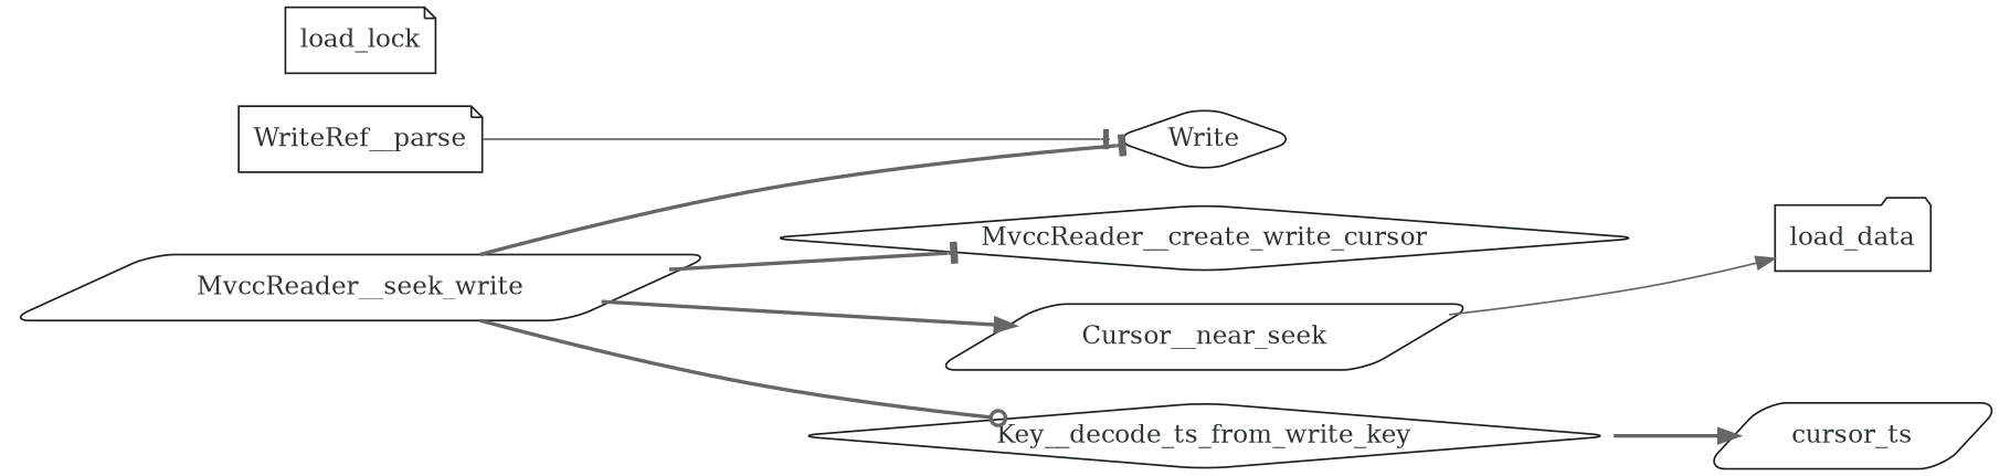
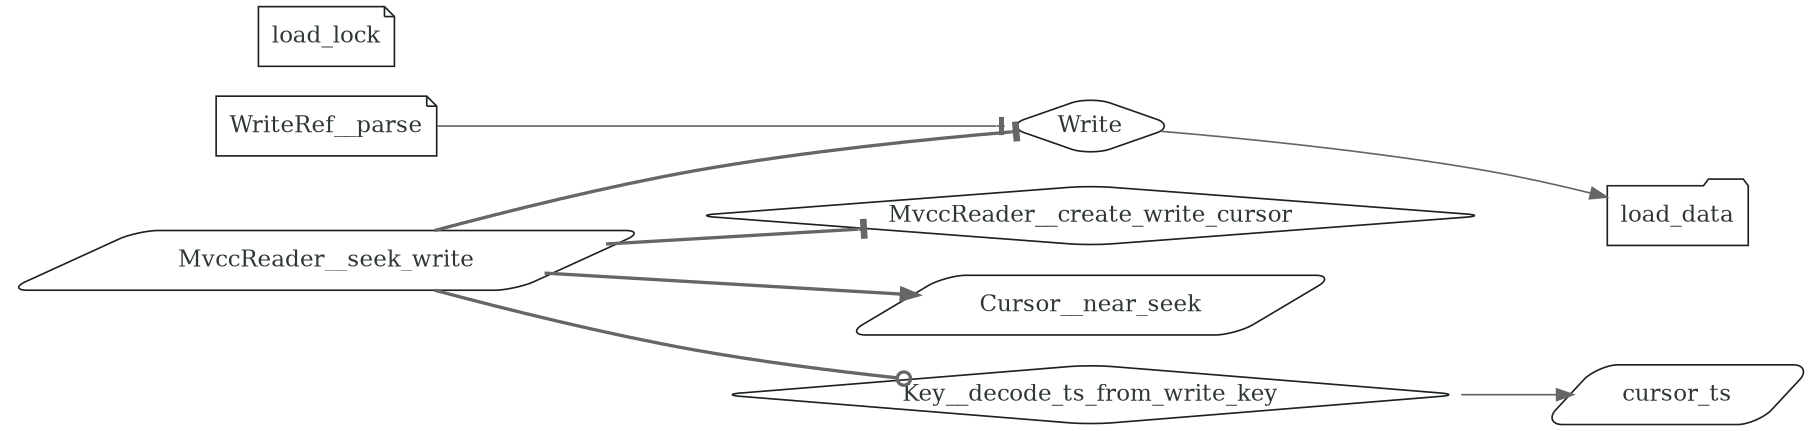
  digraph {
    newrank=true
    rankdir=LR
    node [color="#1c2123" fontcolor="#2f3638" shape=diamond style=rounded]
    edge [arrowhead=normal color=gray40 style=bold]
    Write
    MvccReader__seek_write [shape=parallelogram]
    MvccReader__create_write_cursor
    Cursor__near_seek [shape=parallelogram]
    Key__decode_ts_from_write_key
    load_data [shape=folder]
    WriteRef__parse [shape=note]
    n8 [label=cursor_ts shape=parallelogram]
    load_lock [shape=note]
-   Cursor__near_seek -> load_data [style=solid]
+   Write -> load_data [style=solid]
    MvccReader__seek_write -> Write [arrowhead=tee]
    MvccReader__seek_write -> MvccReader__create_write_cursor [arrowhead=tee]
    MvccReader__seek_write -> Cursor__near_seek
    MvccReader__seek_write -> Key__decode_ts_from_write_key [arrowhead=odot]
-   Key__decode_ts_from_write_key -> n8
+   Key__decode_ts_from_write_key -> n8 [style=solid]
    WriteRef__parse -> Write [arrowhead=tee style=solid]
  }
